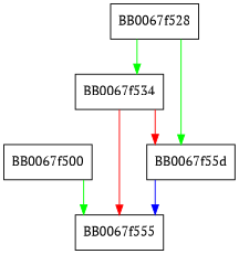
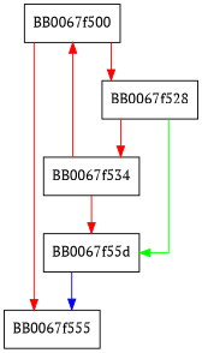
  digraph {
    fontname="PT Serif"
    splines=ortho
    node [fontname="PT Serif" shape=box]
    edge [color=red fontname="PT Serif"]
    BB0067f500
    BB0067f555
    BB0067f528
    BB0067f534
    BB0067f55d
-   BB0067f500 -> BB0067f555 [color=green]
-   BB0067f528 -> BB0067f534 [color=green]
+   BB0067f500 -> BB0067f555
+   BB0067f500 -> BB0067f528
+   BB0067f528 -> BB0067f534
    BB0067f528 -> BB0067f55d [color=green]
-   BB0067f534 -> BB0067f555
+   BB0067f534 -> BB0067f500
    BB0067f534 -> BB0067f55d
    BB0067f55d -> BB0067f555 [color=blue]
  }
